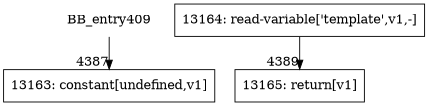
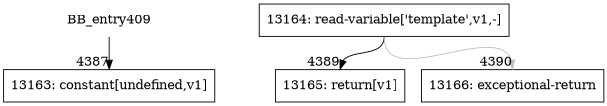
  digraph {
    rankdir=TD
    node [shape=record]
    edge [headport=n tailport=s]
    n1 [label=BB_entry409 shape=none]
    n2 [label="{13163: constant[undefined,v1]}"]
    n3 [label="{13164: read-variable['template',v1,-]}"]
    n4 [label="{13165: return[v1]}"]
+   n5 [label="{13166: exceptional-return}"]
    n1 -> n2 [headlabel="    4387"]
    n3 -> n4 [headlabel="      4389"]
+   n3 -> n5 [color=gray headlabel="      4390"]
  }
